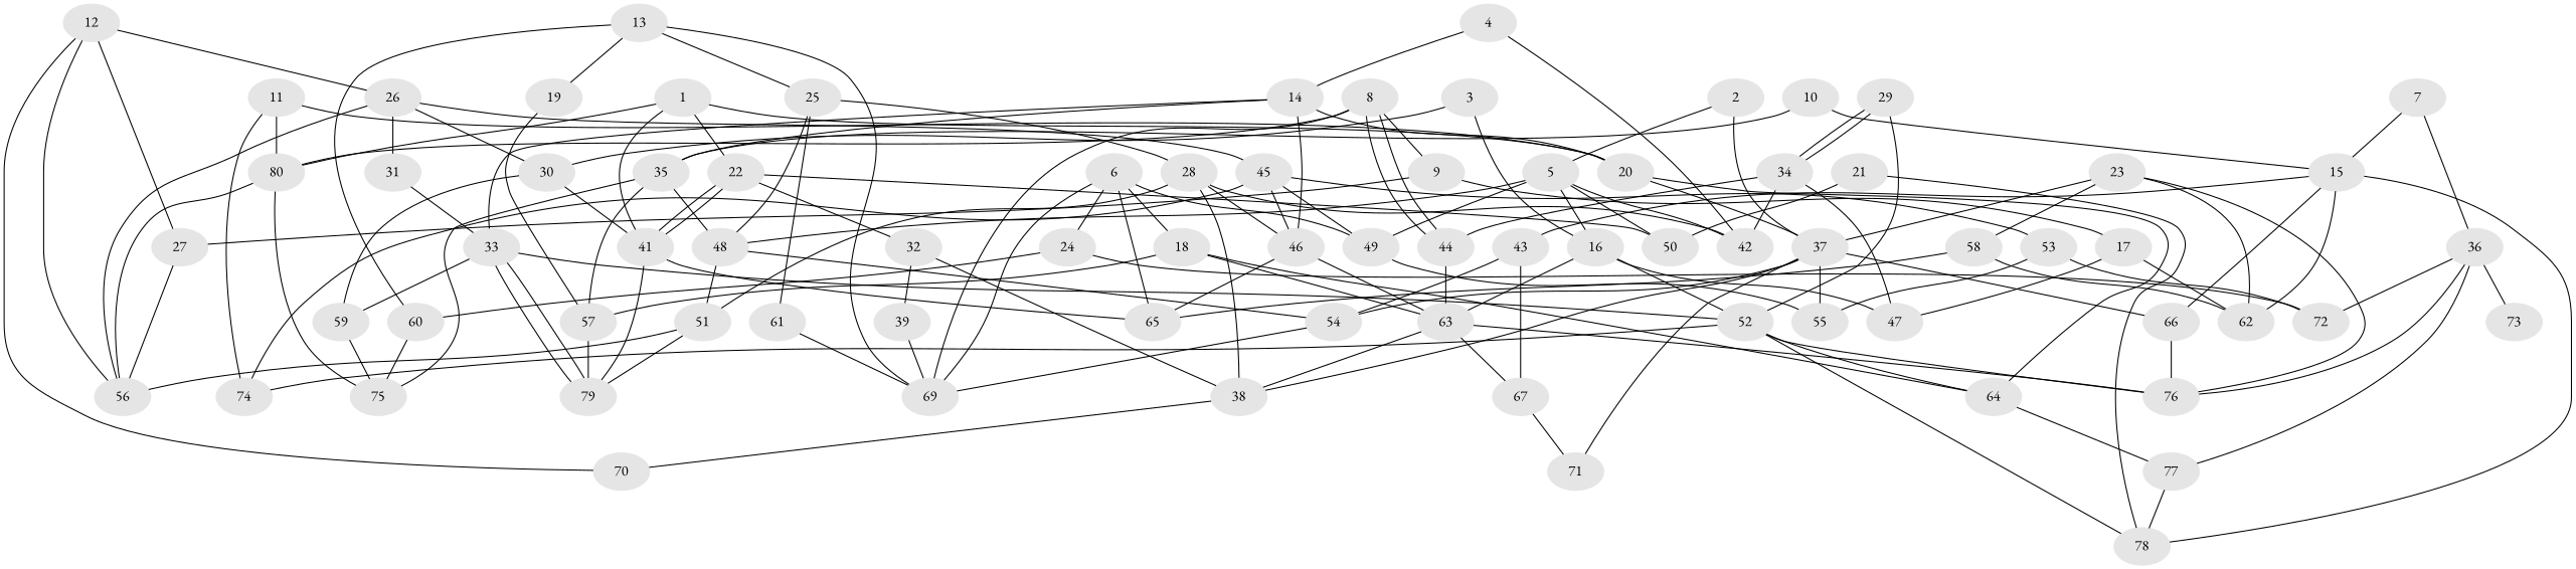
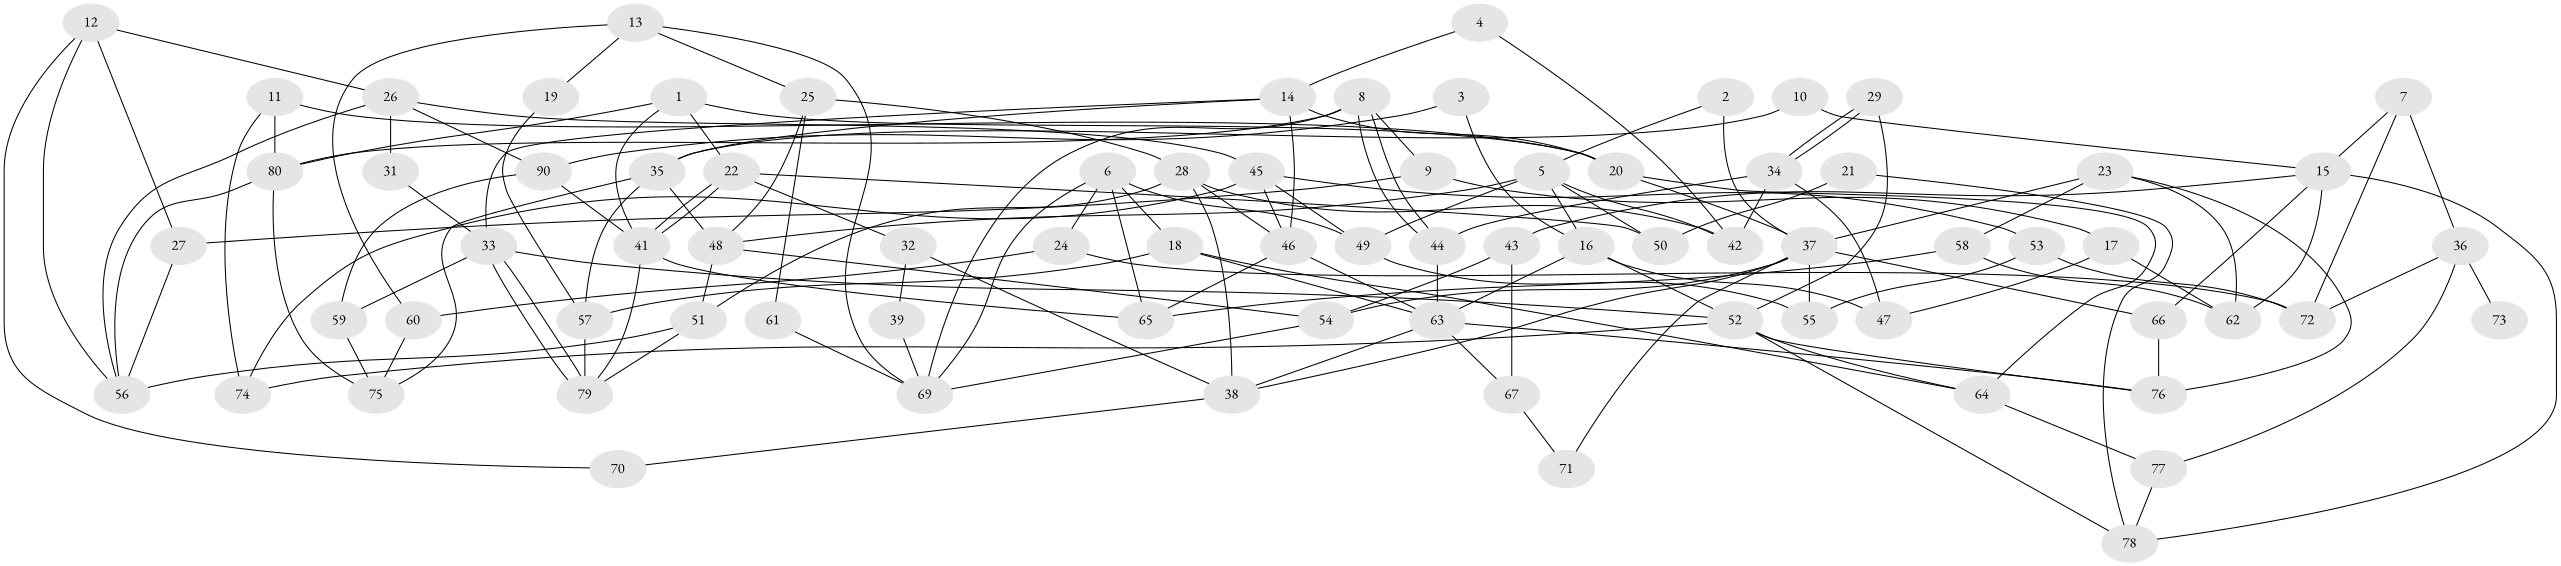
  graph {
    fontname="EB Garamond"
    node [color=gray90 fontname="EB Garamond" style=filled]
    edge [fontname="EB Garamond"]
    1
    20
    22
    n4 [label=80]
    41
    37
    64
    50
    32
    56
    75
    79
    65
    2
    5
    16
    42
    48
    49
    66
    38
    54
    55
    71
    3
-   30
+   30 [label=90]
    47
    52
    63
    59
    4
    14
    35
    33
    46
    51
    6
    18
    24
    69
    57
    72
    60
    7
    15
    36
    43
    62
    78
    76
    73
    77
    8
    9
    44
    17
    27
    10
    11
    74
    12
    26
    70
    31
    45
    13
    19
    25
    28
    61
    67
    21
    39
    23
    58
    53
    29
    34
    1 -- 20
    1 -- 22
    1 -- n4
    1 -- 41
    20 -- 37
    20 -- 64
    22 -- 41
    22 -- 41
    22 -- 50
    22 -- 32
    n4 -- 56
    n4 -- 75
    41 -- 79
    41 -- 65
    37 -- 66
    37 -- 38
    37 -- 54
    37 -- 55
    37 -- 71
    64 -- 77
    32 -- 38
    32 -- 39
    2 -- 37
    2 -- 5
    5 -- 50
    5 -- 16
    5 -- 42
    5 -- 48
    5 -- 49
    16 -- 47
    16 -- 52
    16 -- 63
    48 -- 54
    48 -- 51
    49 -- 55
    66 -- 76
    38 -- 70
    54 -- 69
    3 -- 16
    3 -- 30
    30 -- 41
    30 -- 59
    52 -- 64
    52 -- 78
    52 -- 76
    52 -- 74
    63 -- 38
    63 -- 76
    63 -- 67
    59 -- 75
    4 -- 42
    4 -- 14
    14 -- 20
    14 -- 35
    14 -- 33
    14 -- 46
    35 -- 75
    35 -- 48
    35 -- 57
    33 -- 79
    33 -- 79
    33 -- 52
    33 -- 59
    46 -- 65
    46 -- 63
    51 -- 56
    51 -- 79
    6 -- 65
    6 -- 49
    6 -- 18
    6 -- 24
    6 -- 69
    18 -- 64
    18 -- 63
    18 -- 57
    24 -- 72
    24 -- 60
    57 -- 79
    60 -- 75
+   7 -- 72
    7 -- 15
    7 -- 36
    15 -- 66
    15 -- 43
    15 -- 62
    15 -- 78
    36 -- 72
-   36 -- 76
    36 -- 73
    36 -- 77
    43 -- 54
    43 -- 67
    77 -- 78
    8 -- n4
    8 -- 69
    8 -- 9
    8 -- 44
    8 -- 44
    9 -- 17
    9 -- 27
    44 -- 63
    17 -- 47
    17 -- 62
    27 -- 56
    10 -- 35
    10 -- 15
    11 -- 20
    11 -- n4
    11 -- 74
    12 -- 56
    12 -- 27
    12 -- 26
    12 -- 70
    26 -- 56
    26 -- 30
    26 -- 31
    26 -- 45
    31 -- 33
    45 -- 49
    45 -- 46
    45 -- 74
    45 -- 53
    13 -- 69
    13 -- 60
    13 -- 19
    13 -- 25
    19 -- 57
    25 -- 48
    25 -- 28
    25 -- 61
    28 -- 42
    28 -- 38
    28 -- 46
    28 -- 51
    61 -- 69
    67 -- 71
    21 -- 50
    21 -- 78
    39 -- 69
    23 -- 37
    23 -- 62
    23 -- 76
    23 -- 58
    58 -- 65
    58 -- 62
    53 -- 55
    53 -- 72
    29 -- 52
    29 -- 34
    29 -- 34
    34 -- 42
    34 -- 47
    34 -- 44
  }
